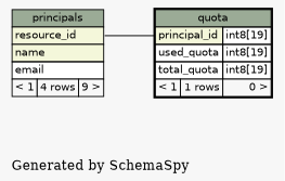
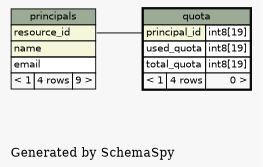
  digraph {
    bgcolor="#f7f7f7"
    label="\nGenerated by SchemaSpy"
    labeljust=l
    rankdir=RL
    node [fontname=Helvetica fontsize=11 shape=plaintext]
-   n1 [label=<     <TABLE BORDER="2" CELLBORDER="1" CELLSPACING="0" BGCOLOR="#ffffff">       <TR><TD PORT="quota.heading" COLSPAN="3" BGCOLOR="#9bab96" ALIGN="CENTER">quota</TD></TR>       <TR><TD PORT="principal_id" COLSPAN="2" BGCOLOR="#f4f7da" ALIGN="LEFT">principal_id</TD><TD PORT="principal_id.type" ALIGN="LEFT">int8[19]</TD></TR>       <TR><TD PORT="used_quota" COLSPAN="2" ALIGN="LEFT">used_quota</TD><TD PORT="used_quota.type" ALIGN="LEFT">int8[19]</TD></TR>       <TR><TD PORT="total_quota" COLSPAN="2" ALIGN="LEFT">total_quota</TD><TD PORT="total_quota.type" ALIGN="LEFT">int8[19]</TD></TR>       <TR><TD ALIGN="LEFT" BGCOLOR="#f7f7f7">&lt; 1</TD><TD ALIGN="RIGHT" BGCOLOR="#f7f7f7">1 rows</TD><TD ALIGN="RIGHT" BGCOLOR="#f7f7f7">0 &gt;</TD></TR>     </TABLE>>]
+   n1 [label=<     <TABLE BORDER="2" CELLBORDER="1" CELLSPACING="0" BGCOLOR="#ffffff">       <TR><TD PORT="quota.heading" COLSPAN="3" BGCOLOR="#9bab96" ALIGN="CENTER">quota</TD></TR>       <TR><TD PORT="principal_id" COLSPAN="2" BGCOLOR="#f4f7da" ALIGN="LEFT">principal_id</TD><TD PORT="principal_id.type" ALIGN="LEFT">int8[19]</TD></TR>       <TR><TD PORT="used_quota" COLSPAN="2" ALIGN="LEFT">used_quota</TD><TD PORT="used_quota.type" ALIGN="LEFT">int8[19]</TD></TR>       <TR><TD PORT="total_quota" COLSPAN="2" ALIGN="LEFT">total_quota</TD><TD PORT="total_quota.type" ALIGN="LEFT">int8[19]</TD></TR>       <TR><TD ALIGN="LEFT" BGCOLOR="#f7f7f7">&lt; 1</TD><TD ALIGN="RIGHT" BGCOLOR="#f7f7f7">4 rows</TD><TD ALIGN="RIGHT" BGCOLOR="#f7f7f7">0 &gt;</TD></TR>     </TABLE>>]
    n2 [label=<     <TABLE BORDER="0" CELLBORDER="1" CELLSPACING="0" BGCOLOR="#ffffff">       <TR><TD PORT="principals.heading" COLSPAN="3" BGCOLOR="#9bab96" ALIGN="CENTER">principals</TD></TR>       <TR><TD PORT="resource_id" COLSPAN="3" BGCOLOR="#f4f7da" ALIGN="LEFT">resource_id</TD></TR>       <TR><TD PORT="name" COLSPAN="3" BGCOLOR="#f4f7da" ALIGN="LEFT">name</TD></TR>       <TR><TD PORT="email" COLSPAN="3" ALIGN="LEFT">email</TD></TR>       <TR><TD ALIGN="LEFT" BGCOLOR="#f7f7f7">&lt; 1</TD><TD ALIGN="RIGHT" BGCOLOR="#f7f7f7">4 rows</TD><TD ALIGN="RIGHT" BGCOLOR="#f7f7f7">9 &gt;</TD></TR>     </TABLE>>]
    n1 -> n2 [arrowhead=none arrowsize=0.8 arrowtail=tee headport="resource_id:e" tailport="principal_id:w"]
  }
